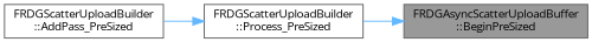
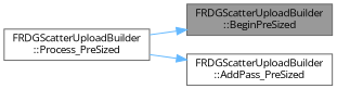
  digraph {
    fontname="Open Sans"
    rankdir=RL
    node [color=grey40 fillcolor=white fontname="Open Sans" fontsize=10 shape=box style=filled]
    edge [color=steelblue1 dir=back fontname="Open Sans" fontsize=10 labelfontname=Helvetica labelfontsize=10 style=solid]
-   n1 [color=gray40 fillcolor=grey60 fontcolor=black height=0.2 label="FRDGAsyncScatterUploadBuffer\l::BeginPreSized" width=0.4]
+   n1 [color=gray40 fillcolor=grey60 fontcolor=black height=0.2 label="FRDGScatterUploadBuilder\l::BeginPreSized" width=0.4]
    n2 [height=0.2 label="FRDGScatterUploadBuilder\l::Process_PreSized" width=0.4]
    n3 [height=0.2 label="FRDGScatterUploadBuilder\l::AddPass_PreSized" width=0.4]
    n1 -> n2
-   n2 -> n3
+   n3 -> n2
  }
